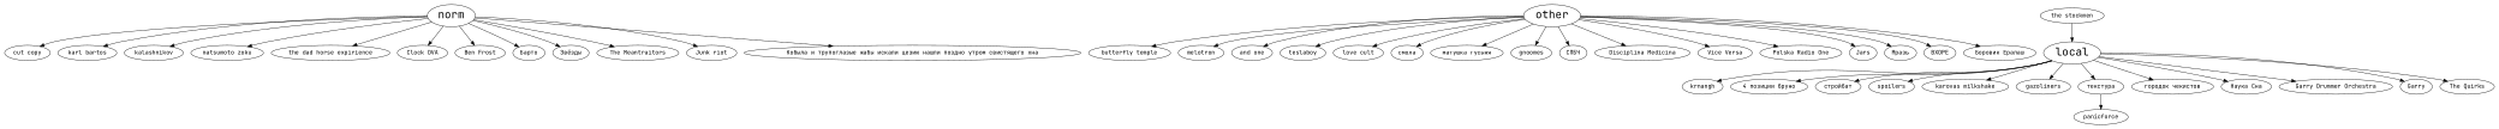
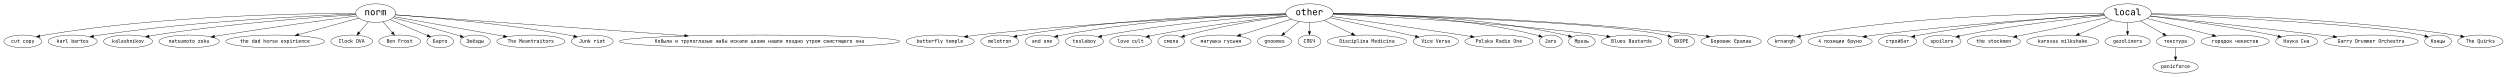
  digraph {
    fontname="JetBrains Mono"
    node [fontname="JetBrains Mono"]
    edge [fontname="JetBrains Mono"]
    norm [fontsize=26]
    "cut copy"
    "karl bartos"
    kalashnikov
    "matsumoto zoku"
    "the dad horse expirience"
    "Clock DVA"
    "Ben Frost"
    "Барто"
    "Звёзды"
    "The Meantraitors"
    "Junk riot"
    "Кобыла и трупоглазые жабы искали цезию нашли поздно утром свистящего хна"
    other [fontsize=26]
    "butterfly temple"
    melotron
    "and one"
    teslaboy
    "love cult"
    "смола"
    "матушка гусыня"
    gnoomes
    "СПБЧ"
    "Disciplina Medicina"
    "Vice Versa"
    "Polska Radio One"
    Jars
    "Мразь"
+   "Blues Bastards"
    "ВХОРЕ"
    "Боровик Ералаш"
    local [fontsize=26]
    krnangh
    "4 позиции бруно"
    "стройбат"
    spoilers
    "the stockmen"
    "karovas milkshake"
    gazoliners
    "текстура"
    "городок чекистов"
    "Наука Сна"
    "Garry Drummer Orchestra"
-   "Концы" [label=Garry]
+   "Концы"
    "The Quirks"
    panicforce
    norm -> "cut copy"
    norm -> "karl bartos"
    norm -> kalashnikov
    norm -> "matsumoto zoku"
    norm -> "the dad horse expirience"
    norm -> "Clock DVA"
    norm -> "Ben Frost"
    norm -> "Барто"
    norm -> "Звёзды"
    norm -> "The Meantraitors"
    norm -> "Junk riot"
    norm -> "Кобыла и трупоглазые жабы искали цезию нашли поздно утром свистящего хна"
    other -> "butterfly temple"
    other -> melotron
    other -> "and one"
    other -> teslaboy
    other -> "love cult"
    other -> "смола"
    other -> "матушка гусыня"
    other -> gnoomes
    other -> "СПБЧ"
    other -> "Disciplina Medicina"
    other -> "Vice Versa"
    other -> "Polska Radio One"
    other -> Jars
    other -> "Мразь"
+   other -> "Blues Bastards"
    other -> "ВХОРЕ"
    other -> "Боровик Ералаш"
    local -> krnangh
    local -> "4 позиции бруно"
    local -> "стройбат"
    local -> spoilers
-   "the stockmen" -> local
+   local -> "the stockmen"
    local -> "karovas milkshake"
    local -> gazoliners
    local -> "текстура"
    local -> "городок чекистов"
    local -> "Наука Сна"
    local -> "Garry Drummer Orchestra"
    local -> "Концы"
    local -> "The Quirks"
    "текстура" -> panicforce
  }
